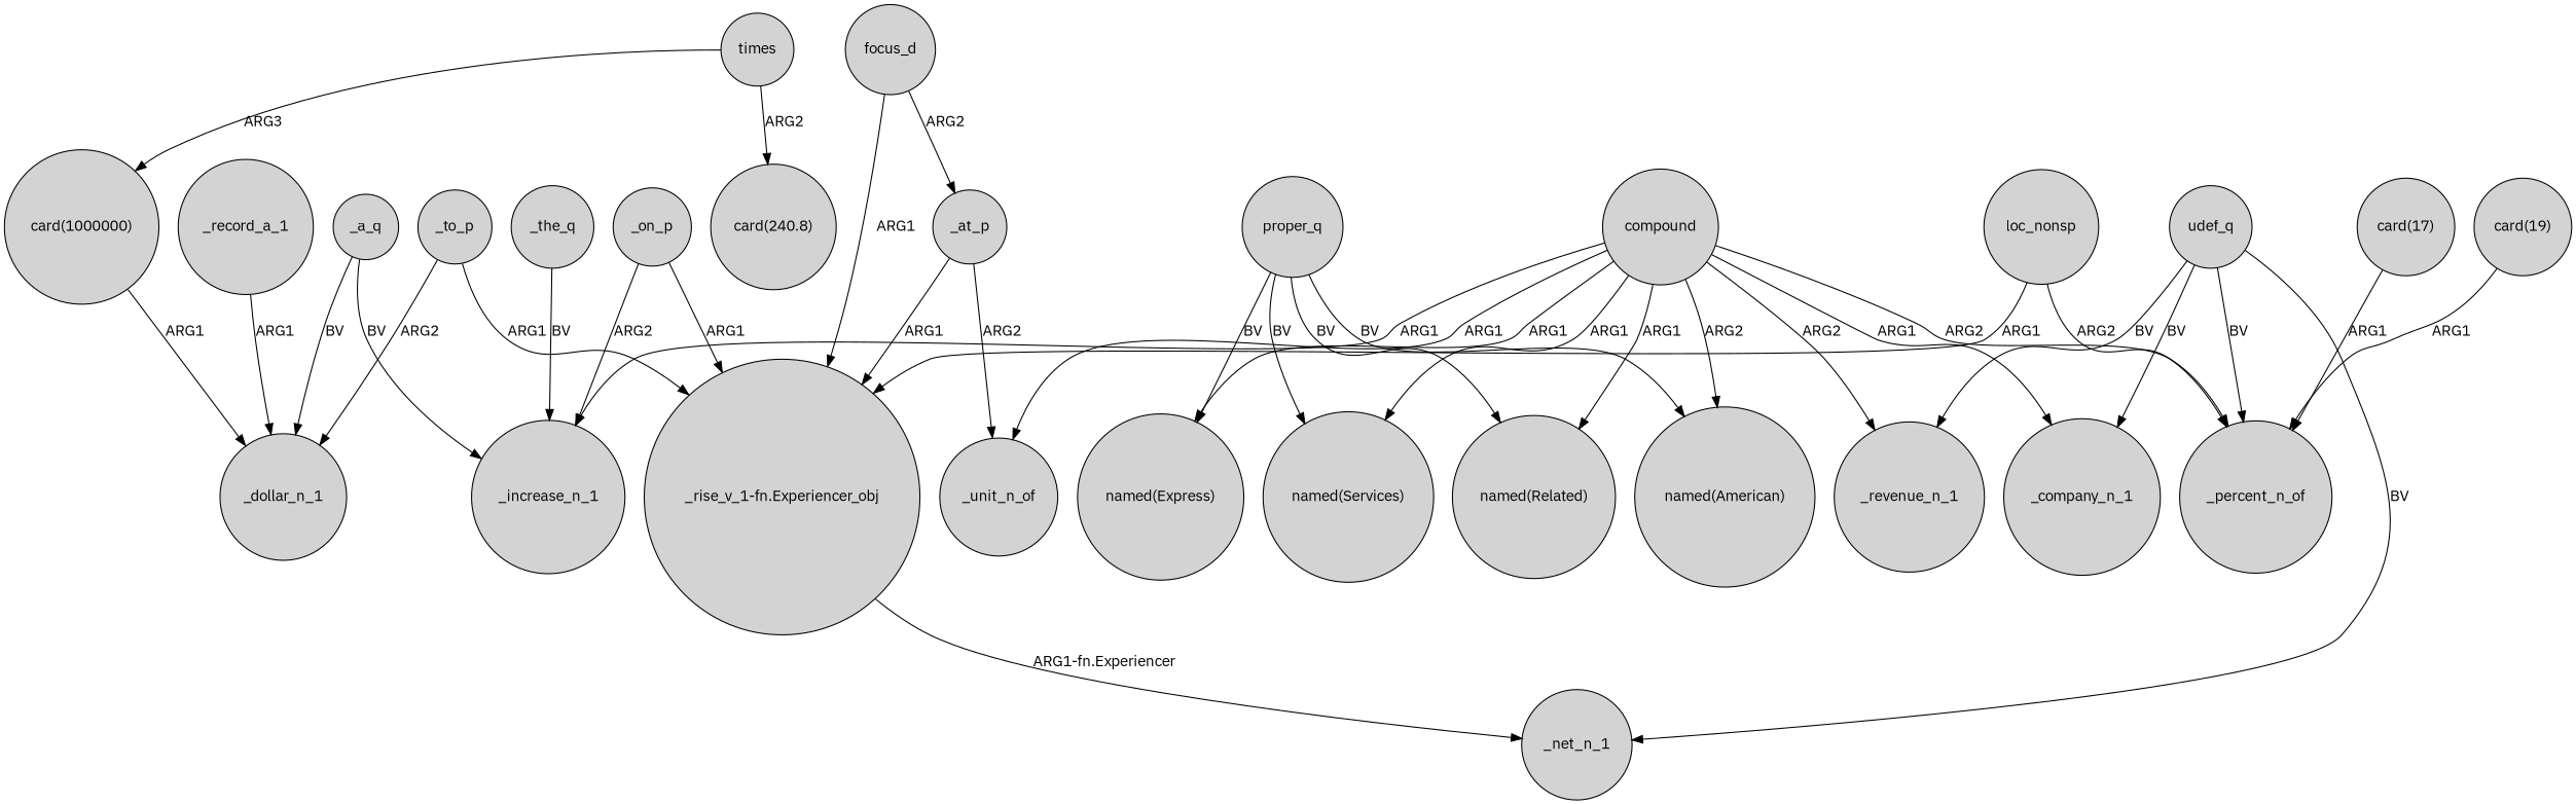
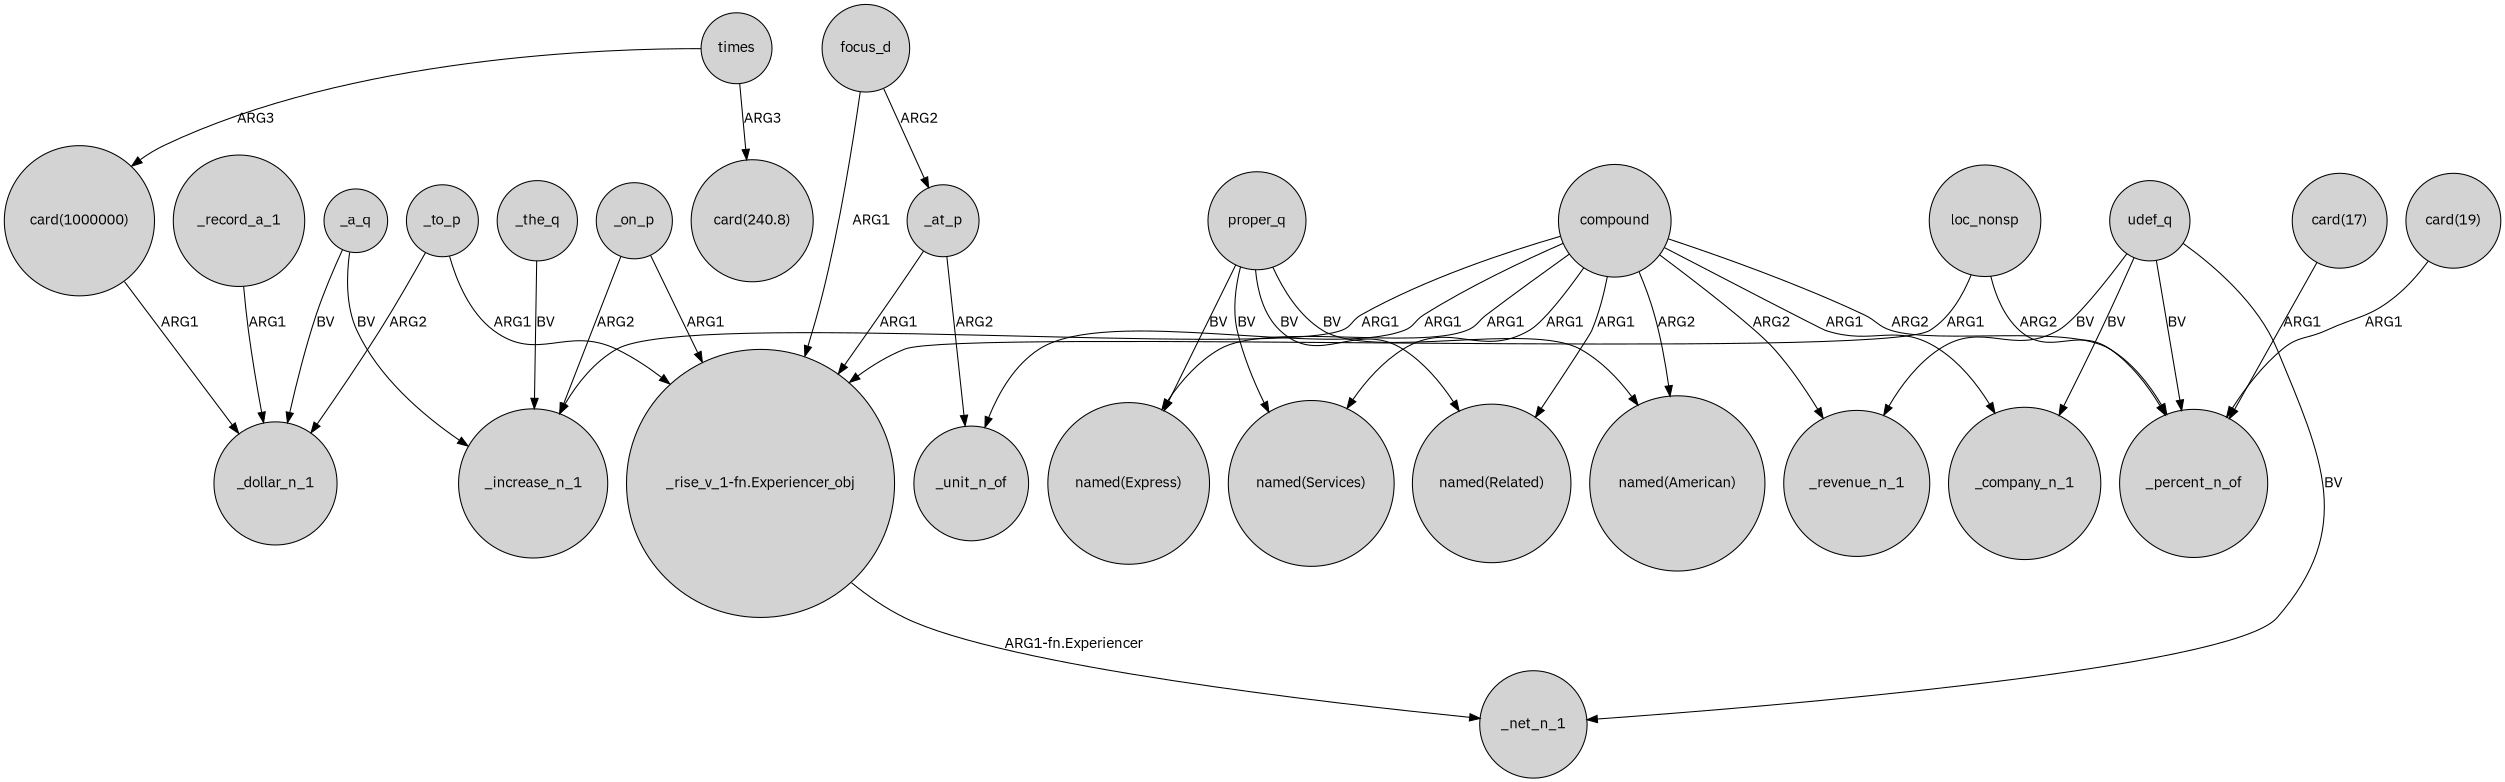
  digraph {
    fontname="IBM Plex Sans"
    node [fontname="IBM Plex Sans" shape=circle style=filled]
    edge [fontname="IBM Plex Sans"]
    compound
    _increase_n_1
    _percent_n_of
    _unit_n_of
    _company_n_1
    _revenue_n_1
    "named(Express)"
    "named(Services)"
    "named(Related)"
    "named(American)"
    _a_q
    _dollar_n_1
    loc_nonsp
    "_rise_v_1-fn.Experiencer_obj"
    _net_n_1
    "card(19)"
    proper_q
    _at_p
    udef_q
    "card(17)"
    times
    "card(1000000)"
    "card(240.8)"
    _to_p
    focus_d
    _record_a_1
    _on_p
    _the_q
    compound -> _increase_n_1 [label=ARG1]
    compound -> _percent_n_of [label=ARG2]
    compound -> _unit_n_of [label=ARG1]
    compound -> _company_n_1 [label=ARG1]
    compound -> _revenue_n_1 [label=ARG2]
    compound -> "named(Express)" [label=ARG1]
    compound -> "named(Services)" [label=ARG1]
    compound -> "named(Related)" [label=ARG1]
    compound -> "named(American)" [label=ARG2]
    _a_q -> _increase_n_1 [label=BV]
    _a_q -> _dollar_n_1 [label=BV]
    loc_nonsp -> _percent_n_of [label=ARG2]
    loc_nonsp -> "_rise_v_1-fn.Experiencer_obj" [label=ARG1]
    "_rise_v_1-fn.Experiencer_obj" -> _net_n_1 [label="ARG1-fn.Experiencer"]
    "card(19)" -> _percent_n_of [label=ARG1]
    proper_q -> "named(Express)" [label=BV]
    proper_q -> "named(Services)" [label=BV]
    proper_q -> "named(Related)" [label=BV]
    proper_q -> "named(American)" [label=BV]
    _at_p -> _unit_n_of [label=ARG2]
    _at_p -> "_rise_v_1-fn.Experiencer_obj" [label=ARG1]
    udef_q -> _percent_n_of [label=BV]
    udef_q -> _company_n_1 [label=BV]
    udef_q -> _revenue_n_1 [label=BV]
    udef_q -> _net_n_1 [label=BV]
    "card(17)" -> _percent_n_of [label=ARG1]
    times -> "card(1000000)" [label=ARG3]
-   times -> "card(240.8)" [label=ARG2]
+   times -> "card(240.8)" [label=ARG3]
    "card(1000000)" -> _dollar_n_1 [label=ARG1]
    _to_p -> _dollar_n_1 [label=ARG2]
    _to_p -> "_rise_v_1-fn.Experiencer_obj" [label=ARG1]
    focus_d -> "_rise_v_1-fn.Experiencer_obj" [label=ARG1]
    focus_d -> _at_p [label=ARG2]
    _record_a_1 -> _dollar_n_1 [label=ARG1]
    _on_p -> _increase_n_1 [label=ARG2]
    _on_p -> "_rise_v_1-fn.Experiencer_obj" [label=ARG1]
    _the_q -> _increase_n_1 [label=BV]
  }
